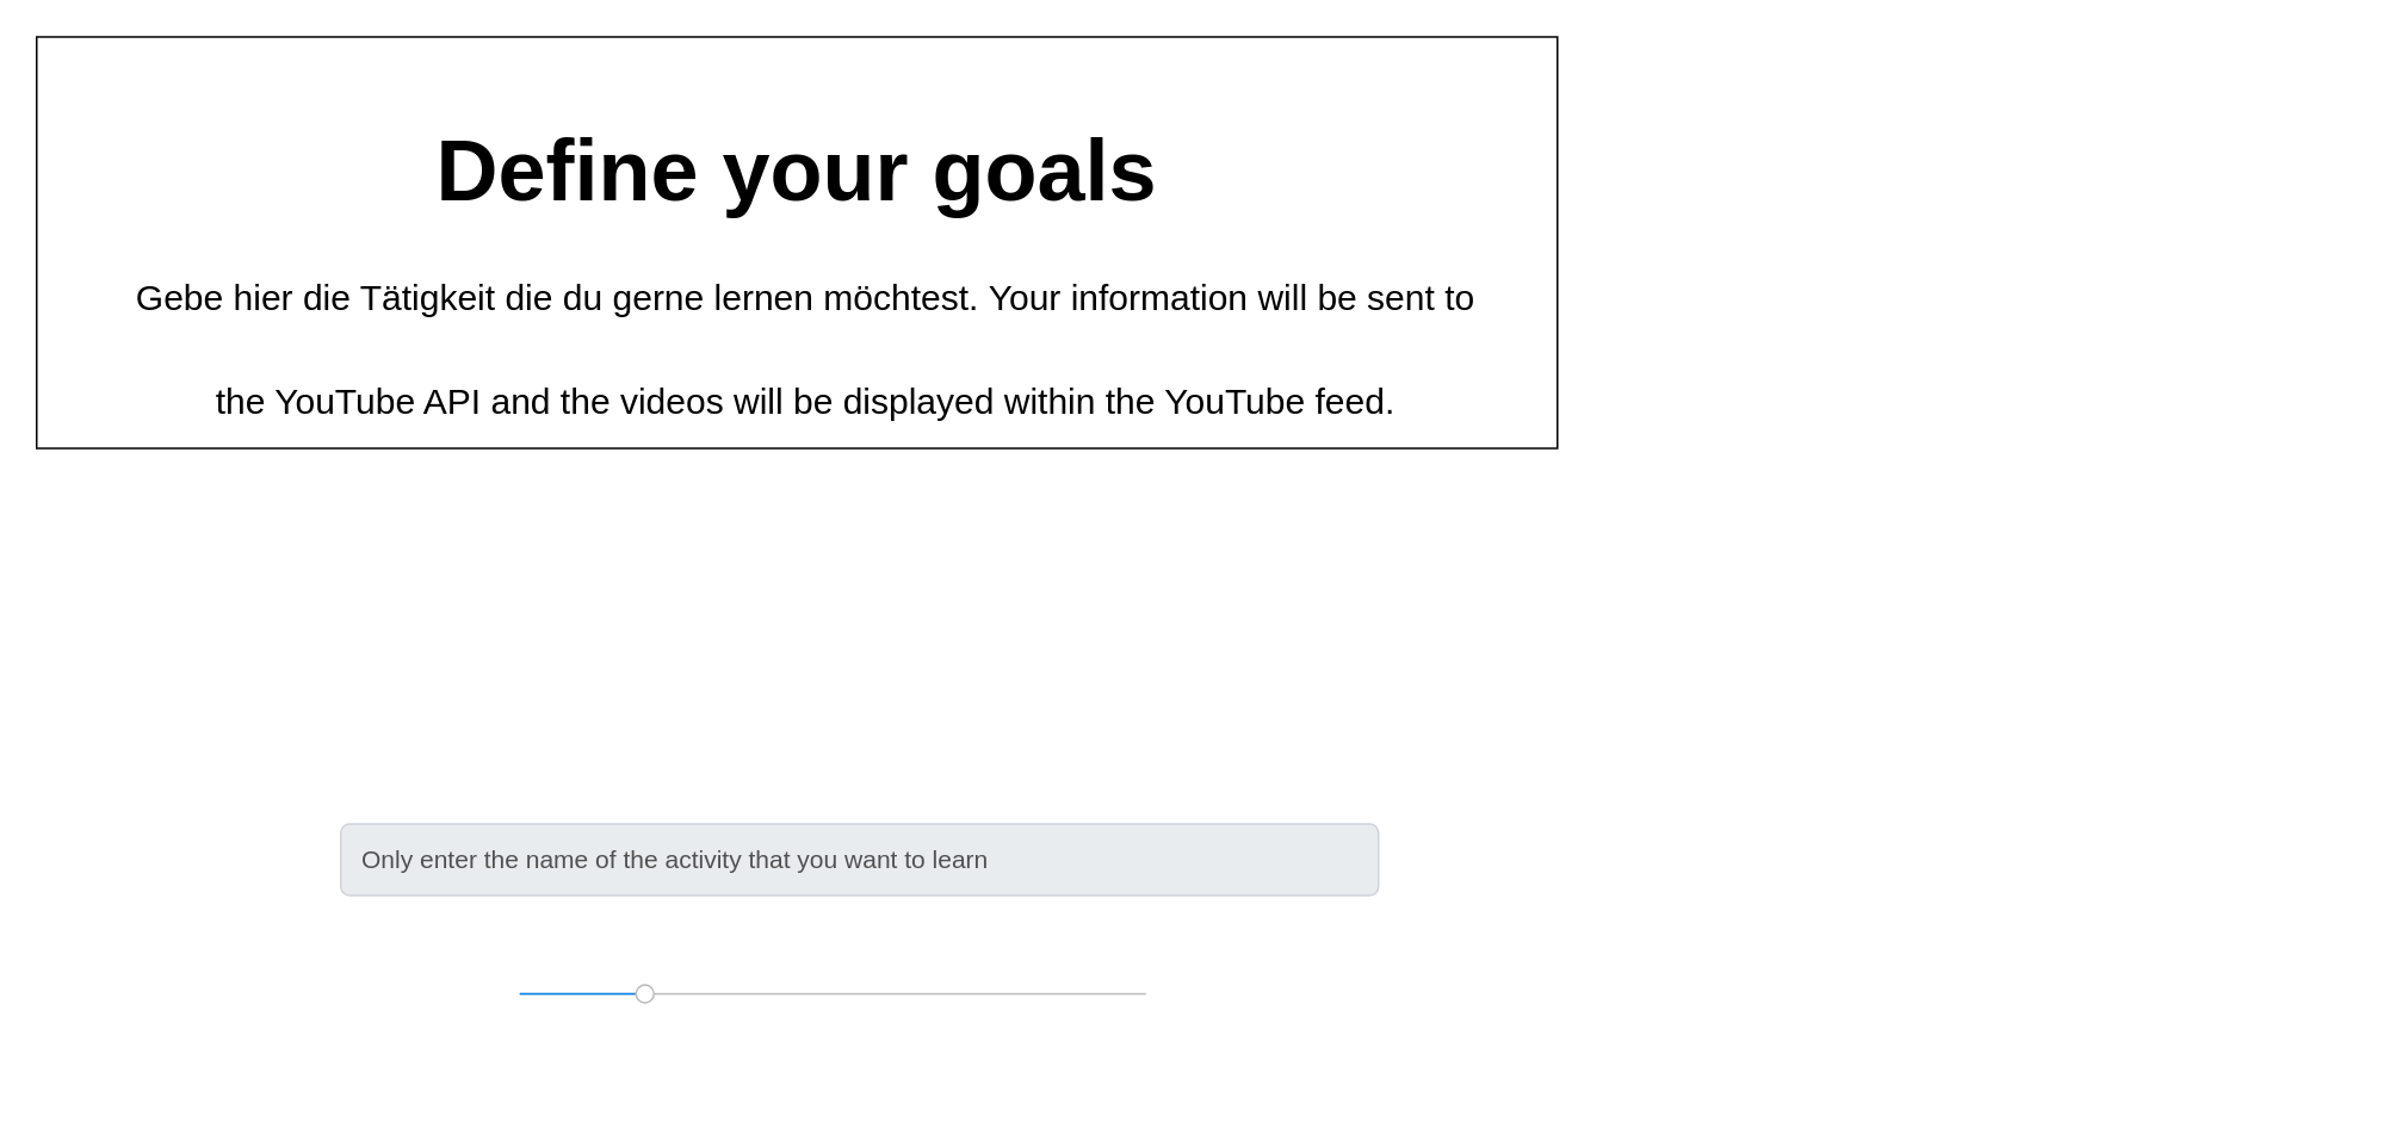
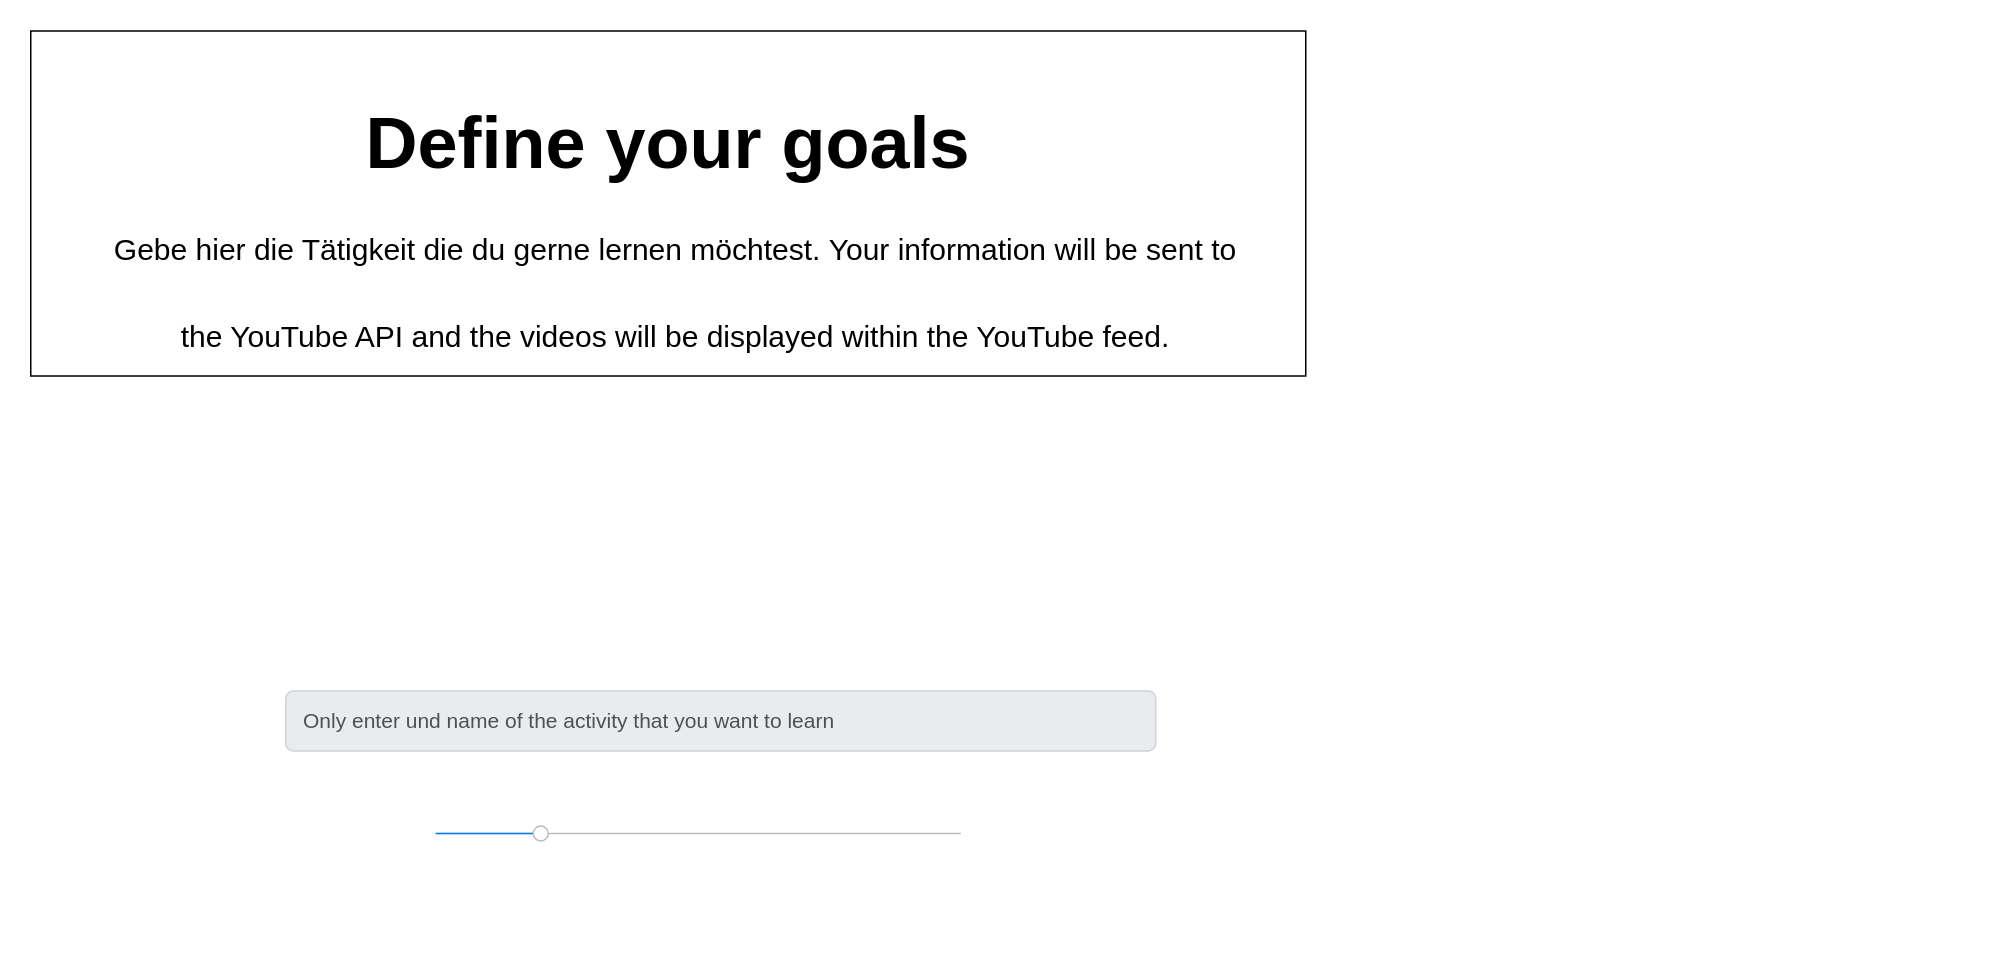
  <mxCell id="0" />
  <mxCell id="1" parent="0" />
  <mxCell id="2" value="" style="rounded=0;whiteSpace=wrap;html=1;fillColor=#FFFFFF;" parent="1" vertex="1"><mxGeometry width="850" height="230" as="geometry" x="20" y="20" /></mxCell>
  <mxCell id="3" value="&lt;h1&gt;&lt;font style=&quot;font-size: 48px;&quot; color=&quot;#000000&quot;&gt;Define your goals&lt;/font&gt;&lt;/h1&gt;" style="text;html=1;strokeColor=none;fillColor=none;align=center;verticalAlign=middle;whiteSpace=wrap;rounded=0;" parent="1" vertex="1"><mxGeometry x="210" y="80" width="470" height="30" as="geometry" /></mxCell>
  <mxCell id="4" value="&lt;font style=&quot;font-size: 20px;&quot;&gt;Gebe hier die Tätigkeit die du gerne lernen möchtest.&amp;nbsp;&lt;span style=&quot;font-family: Arial, Helvetica, sans-serif; background-color: initial;&quot;&gt;Your information will be sent to the YouTube API and the videos will be displayed within the YouTube feed.&lt;/span&gt;&lt;br&gt;&lt;/font&gt;" style="text;html=1;strokeColor=none;fillColor=none;align=center;verticalAlign=middle;whiteSpace=wrap;rounded=0;fontSize=48;fontColor=#000000;" parent="1" vertex="1"><mxGeometry x="60" y="170" width="780" height="30" as="geometry" /></mxCell>
  <mxCell id="5" value="&lt;h1&gt;&lt;font color=&quot;#ffffff&quot; style=&quot;font-size: 24px;&quot;&gt;Input Examples:&lt;/font&gt;&lt;/h1&gt;" style="text;html=1;strokeColor=none;fillColor=none;align=center;verticalAlign=middle;whiteSpace=wrap;rounded=0;" parent="1" vertex="1"><mxGeometry x="210" y="270" width="470" height="30" as="geometry" /></mxCell>
  <mxCell id="6" value="&lt;h1&gt;&lt;font color=&quot;#ffffff&quot; style=&quot;font-size: 24px;&quot;&gt;C#&lt;/font&gt;&lt;/h1&gt;" style="text;html=1;strokeColor=none;fillColor=none;align=center;verticalAlign=middle;whiteSpace=wrap;rounded=0;" parent="1" vertex="1"><mxGeometry x="420" y="310" width="50" height="30" as="geometry" /></mxCell>
  <mxCell id="7" value="&lt;h1&gt;&lt;font color=&quot;#ffffff&quot;&gt;Video Editing&lt;/font&gt;&lt;/h1&gt;" style="text;html=1;strokeColor=none;fillColor=none;align=center;verticalAlign=middle;whiteSpace=wrap;rounded=0;" parent="1" vertex="1"><mxGeometry x="455" y="350" width="160" height="30" as="geometry" /></mxCell>
- <mxCell id="8" value="Only enter the name of the activity that you want to learn" style="html=1;shadow=0;dashed=0;shape=mxgraph.bootstrap.rrect;rSize=5;strokeColor=#CED4DA;strokeWidth=1;fillColor=#E9ECEF;fontColor=#505050;whiteSpace=wrap;align=left;verticalAlign=middle;spacingLeft=10;fontSize=14;" parent="1" vertex="1"><mxGeometry x="190" y="460" width="580" height="40" as="geometry" /></mxCell>
+ <mxCell id="8" value="Only enter und name of the activity that you want to learn" style="html=1;shadow=0;dashed=0;shape=mxgraph.bootstrap.rrect;rSize=5;strokeColor=#CED4DA;strokeWidth=1;fillColor=#E9ECEF;fontColor=#505050;whiteSpace=wrap;align=left;verticalAlign=middle;spacingLeft=10;fontSize=14;" parent="1" vertex="1"><mxGeometry x="190" y="460" width="580" height="40" as="geometry" /></mxCell>
  <mxCell id="9" value="" style="html=1;verticalLabelPosition=bottom;labelBackgroundColor=#ffffff;verticalAlign=top;shadow=0;dashed=0;strokeWidth=1;shape=mxgraph.ios7ui.slider;barPos=20;strokeColor=#0080f0;strokeColor2=#a0a0a0;fontSize=24;fontColor=#FFFFFF;fillColor=#FFFFFF;" parent="1" vertex="1"><mxGeometry x="290" y="530" width="350" height="50" as="geometry" /></mxCell>
  <mxCell id="10" value="&lt;font style=&quot;font-size: 20px;&quot;&gt;&lt;font color=&quot;#ffffff&quot;&gt;How familiar are you already with it?&lt;/font&gt;&lt;br&gt;&lt;/font&gt;" style="text;html=1;strokeColor=none;fillColor=none;align=center;verticalAlign=middle;whiteSpace=wrap;rounded=0;fontSize=48;fontColor=#000000;" parent="1" vertex="1"><mxGeometry x="280" y="505" width="350" height="15" as="geometry" /></mxCell>
  <mxCell id="11" value="&lt;span style=&quot;font-size: 10px;&quot;&gt;Medium&lt;br&gt;You can start something with it&lt;br&gt;&lt;/span&gt;" style="text;html=1;strokeColor=none;fillColor=none;align=center;verticalAlign=middle;whiteSpace=wrap;rounded=0;fontSize=24;fontColor=#FFFFFF;" parent="1" vertex="1"><mxGeometry x="373" y="560" width="145" height="55" as="geometry" /></mxCell>
  <mxCell id="12" value="Beginner (Noop)" style="text;html=1;strokeColor=none;fillColor=none;align=center;verticalAlign=middle;whiteSpace=wrap;rounded=0;fontSize=10;fontColor=#FFFFFF;" parent="1" vertex="1"><mxGeometry x="240" y="560" width="85" height="30" as="geometry" /></mxCell>
  <mxCell id="13" value="&lt;span style=&quot;font-size: 10px;&quot;&gt;Pro&lt;br&gt;You could build everything with it but you want to learn even further&lt;br&gt;&lt;/span&gt;" style="text;html=1;strokeColor=none;fillColor=none;align=center;verticalAlign=middle;whiteSpace=wrap;rounded=0;fontSize=24;fontColor=#FFFFFF;" parent="1" vertex="1"><mxGeometry x="510" y="572.5" width="250" height="30" as="geometry" /></mxCell>
  <mxCell id="14" value="&lt;span style=&quot;font-size: 22px;&quot;&gt;In der Google-Speicherung werden das Ziel und die prozentuale Gewichtung des Ziels sowie das Erstellungsdatum gespeichert. Bei der Überprüfung der angesehenen Videos wird nur geprüft, ob das Ziel jeweils vorkommt.&lt;/span&gt;" style="text;html=1;strokeColor=none;fillColor=none;align=center;verticalAlign=middle;whiteSpace=wrap;rounded=0;fontSize=10;fontColor=#FFFFFF;" parent="1" vertex="1"><mxGeometry x="910" y="310" width="410" height="180" as="geometry" /></mxCell>
